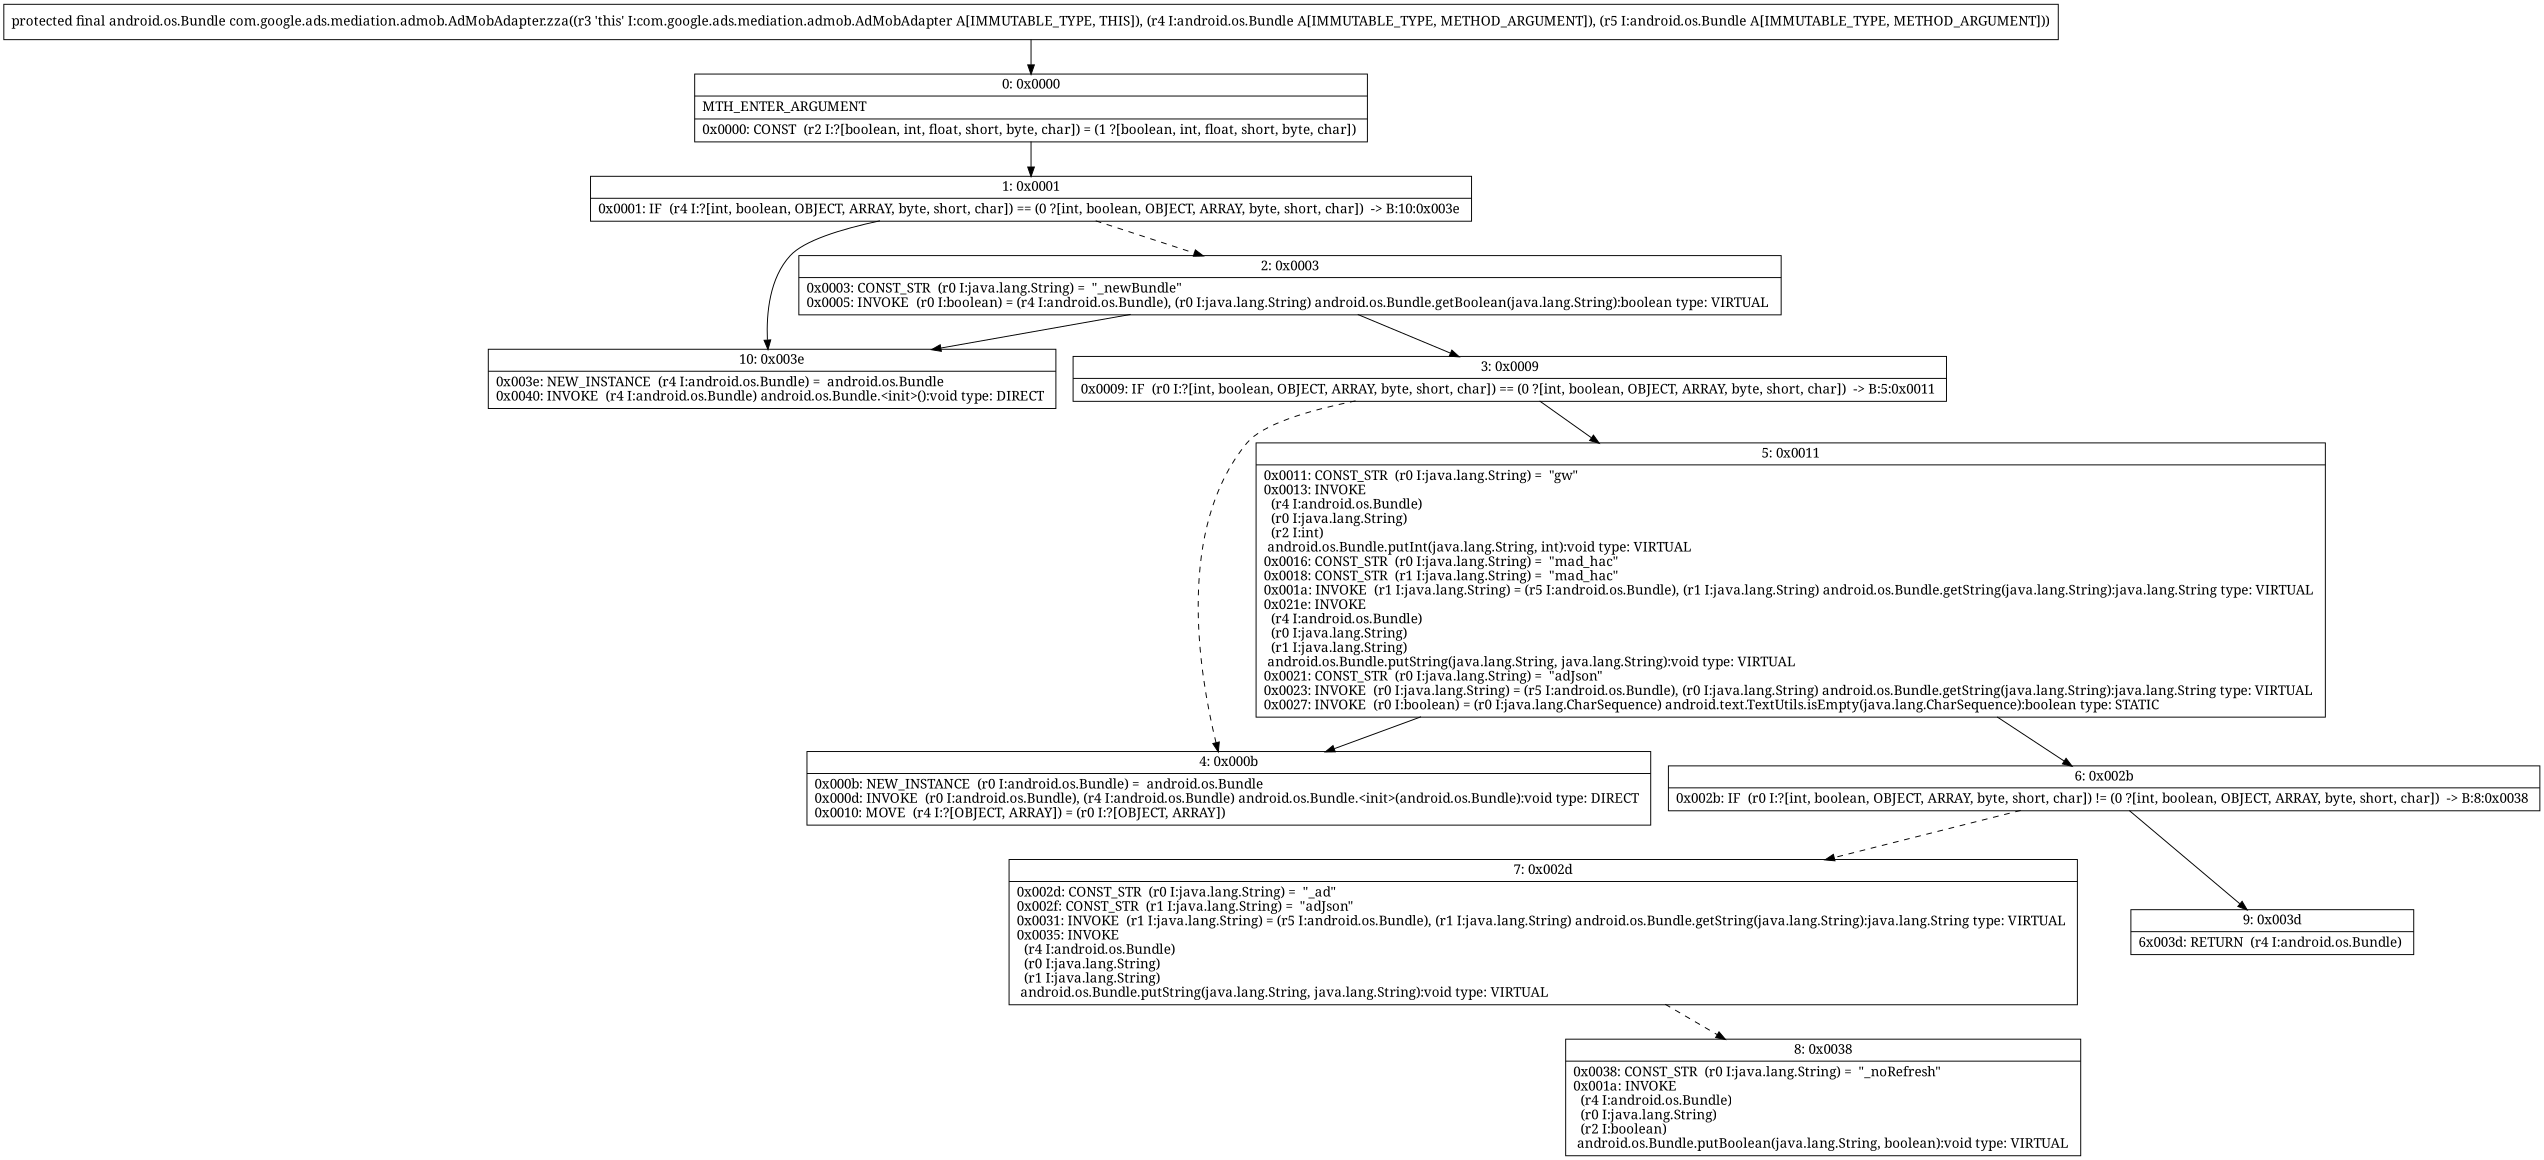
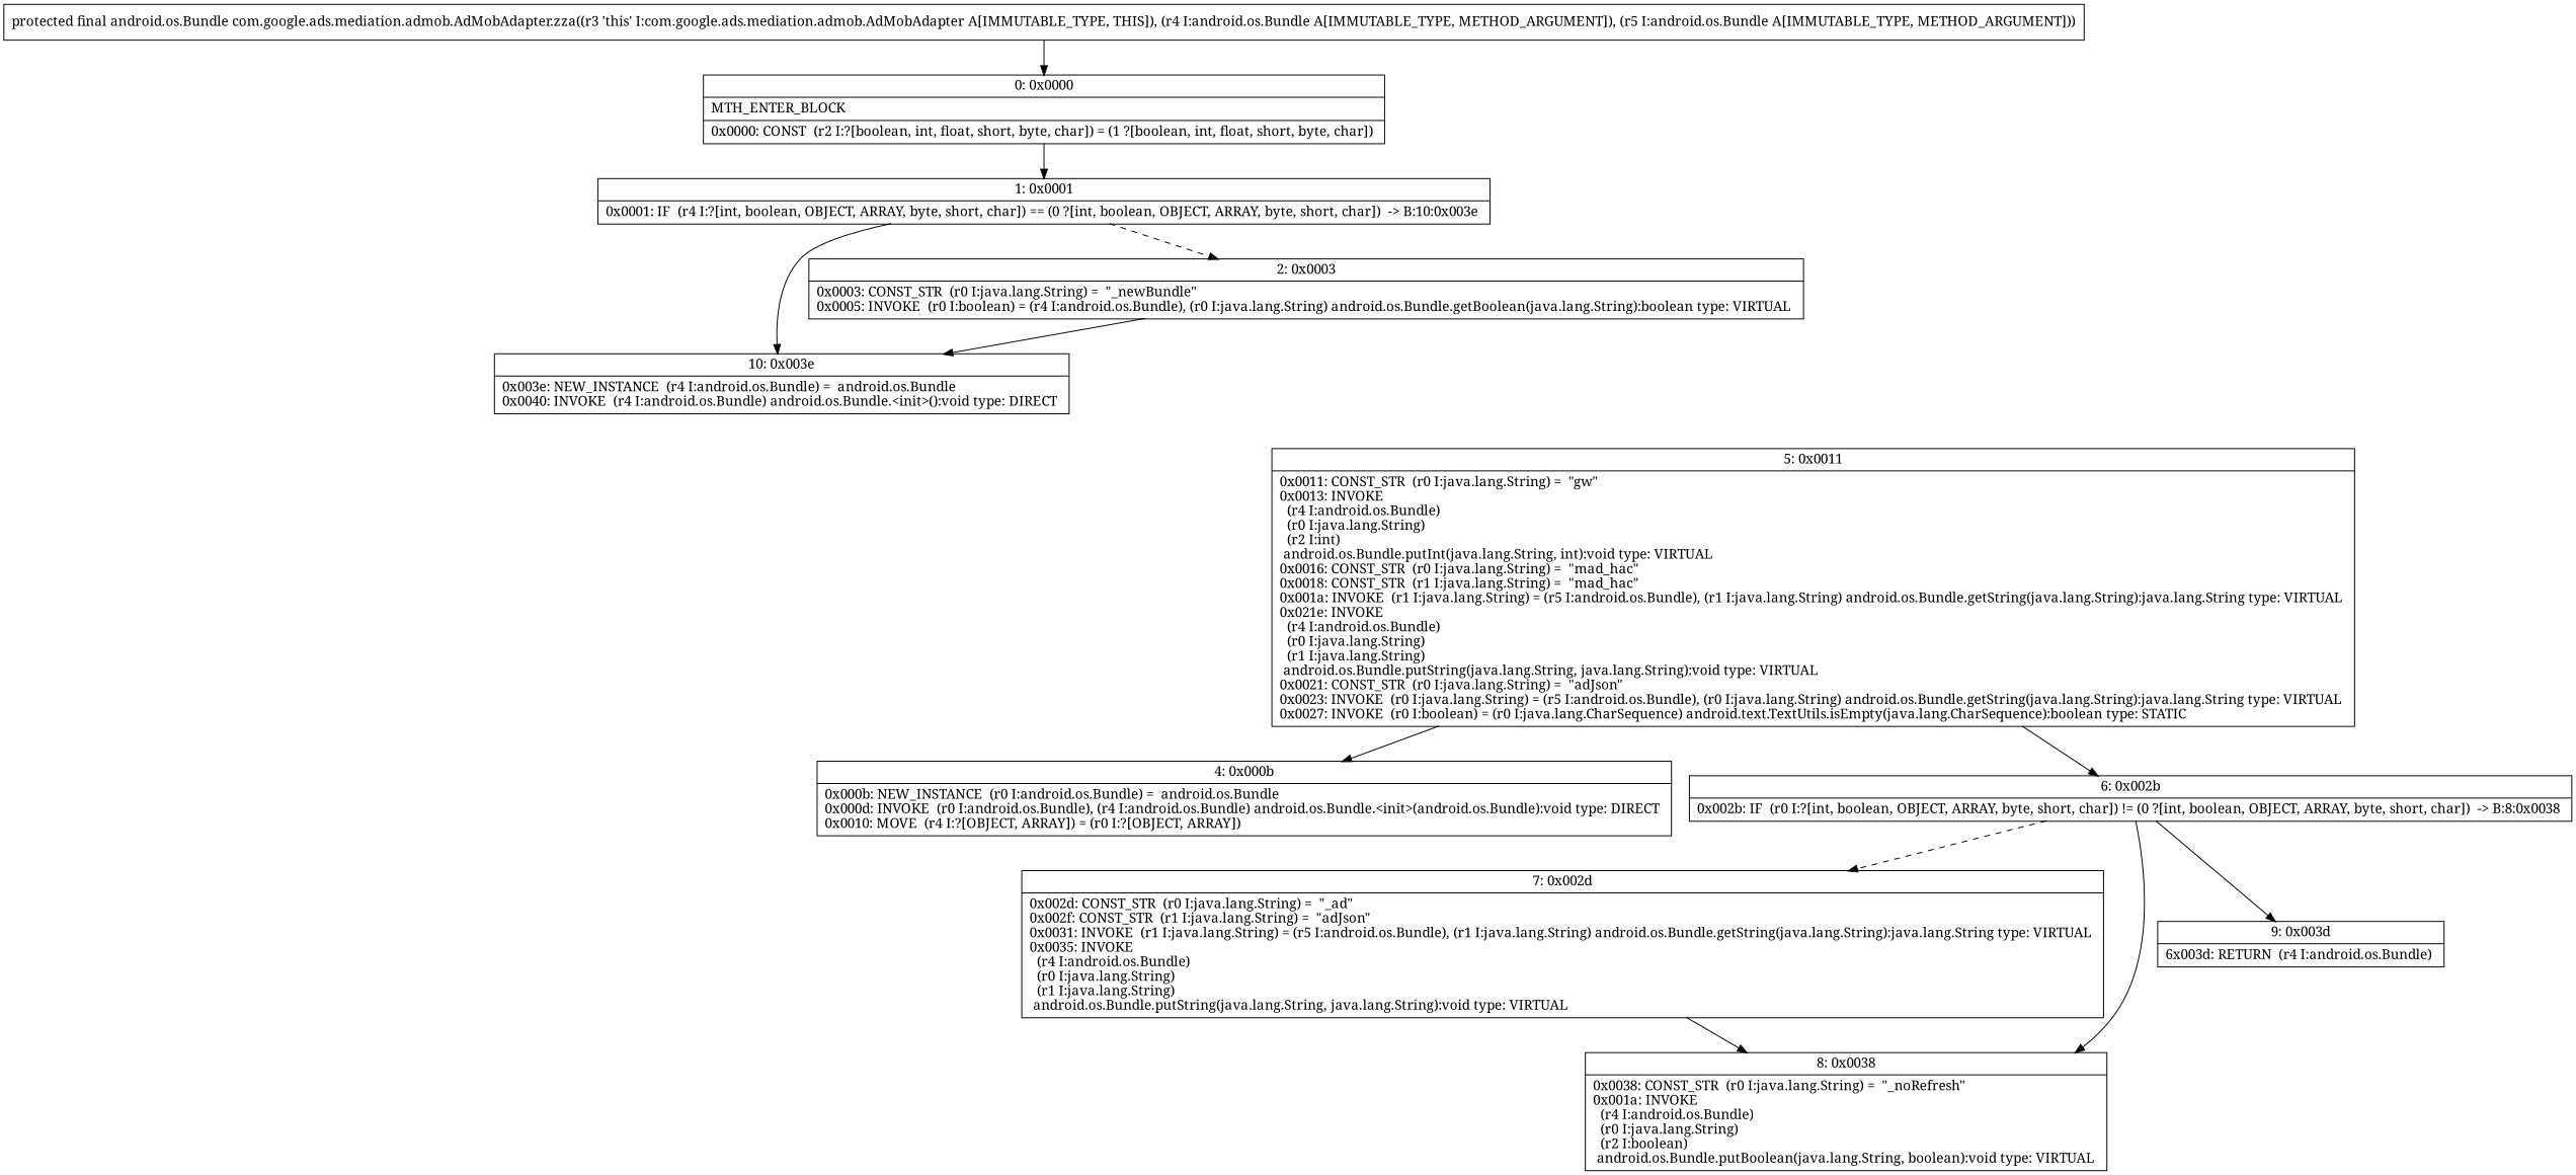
  digraph {
    fontname="Noto Serif"
    node [fontname="Noto Serif" shape=record]
    edge [fontname="Noto Serif"]
-   n1 [label="{0\:\ 0x0000|MTH_ENTER_ARGUMENT\l|0x0000: CONST  (r2 I:?[boolean, int, float, short, byte, char]) = (1 ?[boolean, int, float, short, byte, char]) \l}"]
+   n1 [label="{0\:\ 0x0000|MTH_ENTER_BLOCK\l|0x0000: CONST  (r2 I:?[boolean, int, float, short, byte, char]) = (1 ?[boolean, int, float, short, byte, char]) \l}"]
    n2 [label="{1\:\ 0x0001|0x0001: IF  (r4 I:?[int, boolean, OBJECT, ARRAY, byte, short, char]) == (0 ?[int, boolean, OBJECT, ARRAY, byte, short, char])  \-\> B:10:0x003e \l}"]
    n3 [label="{2\:\ 0x0003|0x0003: CONST_STR  (r0 I:java.lang.String) =  \"_newBundle\" \l0x0005: INVOKE  (r0 I:boolean) = (r4 I:android.os.Bundle), (r0 I:java.lang.String) android.os.Bundle.getBoolean(java.lang.String):boolean type: VIRTUAL \l}"]
    n4 [label="{10\:\ 0x003e|0x003e: NEW_INSTANCE  (r4 I:android.os.Bundle) =  android.os.Bundle \l0x0040: INVOKE  (r4 I:android.os.Bundle) android.os.Bundle.\<init\>():void type: DIRECT \l}"]
-   n5 [label="{3\:\ 0x0009|0x0009: IF  (r0 I:?[int, boolean, OBJECT, ARRAY, byte, short, char]) == (0 ?[int, boolean, OBJECT, ARRAY, byte, short, char])  \-\> B:5:0x0011 \l}"]
    n6 [label="{4\:\ 0x000b|0x000b: NEW_INSTANCE  (r0 I:android.os.Bundle) =  android.os.Bundle \l0x000d: INVOKE  (r0 I:android.os.Bundle), (r4 I:android.os.Bundle) android.os.Bundle.\<init\>(android.os.Bundle):void type: DIRECT \l0x0010: MOVE  (r4 I:?[OBJECT, ARRAY]) = (r0 I:?[OBJECT, ARRAY]) \l}"]
    n7 [label="{5\:\ 0x0011|0x0011: CONST_STR  (r0 I:java.lang.String) =  \"gw\" \l0x0013: INVOKE  \l  (r4 I:android.os.Bundle)\l  (r0 I:java.lang.String)\l  (r2 I:int)\l android.os.Bundle.putInt(java.lang.String, int):void type: VIRTUAL \l0x0016: CONST_STR  (r0 I:java.lang.String) =  \"mad_hac\" \l0x0018: CONST_STR  (r1 I:java.lang.String) =  \"mad_hac\" \l0x001a: INVOKE  (r1 I:java.lang.String) = (r5 I:android.os.Bundle), (r1 I:java.lang.String) android.os.Bundle.getString(java.lang.String):java.lang.String type: VIRTUAL \l0x021e: INVOKE  \l  (r4 I:android.os.Bundle)\l  (r0 I:java.lang.String)\l  (r1 I:java.lang.String)\l android.os.Bundle.putString(java.lang.String, java.lang.String):void type: VIRTUAL \l0x0021: CONST_STR  (r0 I:java.lang.String) =  \"adJson\" \l0x0023: INVOKE  (r0 I:java.lang.String) = (r5 I:android.os.Bundle), (r0 I:java.lang.String) android.os.Bundle.getString(java.lang.String):java.lang.String type: VIRTUAL \l0x0027: INVOKE  (r0 I:boolean) = (r0 I:java.lang.CharSequence) android.text.TextUtils.isEmpty(java.lang.CharSequence):boolean type: STATIC \l}"]
    n8 [label="{6\:\ 0x002b|0x002b: IF  (r0 I:?[int, boolean, OBJECT, ARRAY, byte, short, char]) != (0 ?[int, boolean, OBJECT, ARRAY, byte, short, char])  \-\> B:8:0x0038 \l}"]
    n9 [label="{7\:\ 0x002d|0x002d: CONST_STR  (r0 I:java.lang.String) =  \"_ad\" \l0x002f: CONST_STR  (r1 I:java.lang.String) =  \"adJson\" \l0x0031: INVOKE  (r1 I:java.lang.String) = (r5 I:android.os.Bundle), (r1 I:java.lang.String) android.os.Bundle.getString(java.lang.String):java.lang.String type: VIRTUAL \l0x0035: INVOKE  \l  (r4 I:android.os.Bundle)\l  (r0 I:java.lang.String)\l  (r1 I:java.lang.String)\l android.os.Bundle.putString(java.lang.String, java.lang.String):void type: VIRTUAL \l}"]
    n10 [label="{8\:\ 0x0038|0x0038: CONST_STR  (r0 I:java.lang.String) =  \"_noRefresh\" \l0x001a: INVOKE  \l  (r4 I:android.os.Bundle)\l  (r0 I:java.lang.String)\l  (r2 I:boolean)\l android.os.Bundle.putBoolean(java.lang.String, boolean):void type: VIRTUAL \l}"]
    n11 [label="{9\:\ 0x003d|6x003d: RETURN  (r4 I:android.os.Bundle) \l}"]
    n12 [label="{protected final android.os.Bundle com.google.ads.mediation.admob.AdMobAdapter.zza((r3 'this' I:com.google.ads.mediation.admob.AdMobAdapter A[IMMUTABLE_TYPE, THIS]), (r4 I:android.os.Bundle A[IMMUTABLE_TYPE, METHOD_ARGUMENT]), (r5 I:android.os.Bundle A[IMMUTABLE_TYPE, METHOD_ARGUMENT])) }"]
    n1 -> n2
    n2 -> n3 [style=dashed]
    n2 -> n4
    n3 -> n4
-   n3 -> n5
-   n5 -> n6 [style=dashed]
-   n5 -> n7
    n7 -> n6
    n7 -> n8
    n8 -> n9 [style=dashed]
+   n8 -> n10
    n8 -> n11
-   n9 -> n10 [style=dashed]
+   n9 -> n10
    n12 -> n1
  }
